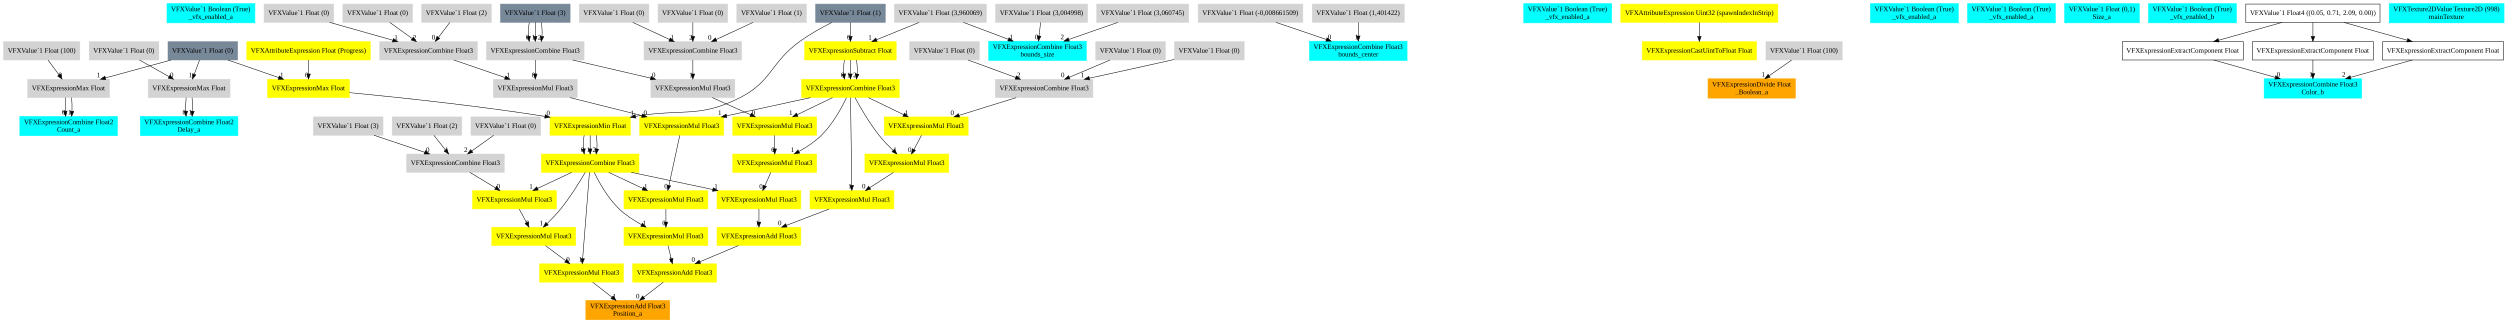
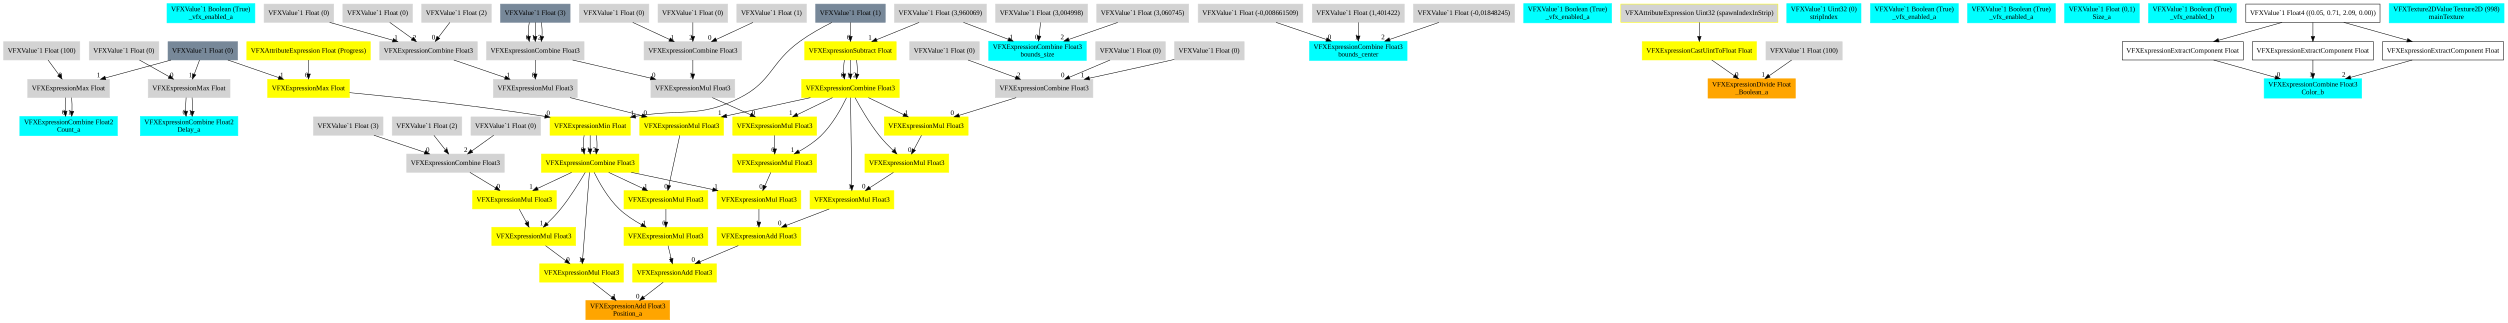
  digraph {
    fontname="Liberation Serif"
    node [color=lightgray fontname="Liberation Serif" shape=box style=filled]
    edge [fontname="Liberation Serif" headlabel=0]
    n1 [color=cyan label="VFXValue`1 Boolean (True)\n_vfx_enabled_a"]
    n2 [color=cyan label="VFXExpressionCombine Float2\nCount_a"]
    n3 [label="VFXExpressionMax Float"]
    n4 [label="VFXValue`1 Float (100)"]
    n5 [color=lightslategray label="VFXValue`1 Float (0)"]
    n6 [label="VFXExpressionMax Float"]
    n7 [color=yellow label="VFXExpressionMax Float"]
    n8 [color=cyan label="VFXExpressionCombine Float2\nDelay_a"]
    n9 [color=yellow label="VFXExpressionMin Float"]
    n10 [label="VFXValue`1 Float (0)"]
    n11 [color=cyan label="VFXExpressionCombine Float3\nbounds_center"]
    n12 [label="VFXValue`1 Float (-0,008661509)"]
    n13 [label="VFXValue`1 Float (1,401422)"]
+   n14 [label="VFXValue`1 Float (-0,01848245)"]
    n15 [color=cyan label="VFXExpressionCombine Float3\nbounds_size"]
    n16 [label="VFXValue`1 Float (3,004998)"]
    n17 [label="VFXValue`1 Float (3,960069)"]
    n18 [color=yellow label="VFXExpressionSubtract Float"]
    n19 [label="VFXValue`1 Float (3,060745)"]
    n20 [color=cyan label="VFXValue`1 Boolean (True)\n_vfx_enabled_a"]
    n21 [color=orange label="VFXExpressionDivide Float\n_Boolean_a"]
    n22 [color=yellow label="VFXExpressionCastUintToFloat Float"]
-   n23 [color=yellow label="VFXAttributeExpression Uint32 (spawnIndexInStrip)"]
+   n23 [color=yellow label="VFXAttributeExpression Uint32 (spawnIndexInStrip)" fillcolor=lightgray]
    n24 [label="VFXValue`1 Float (100)"]
+   n25 [color=cyan label="VFXValue`1 Uint32 (0)\nstripIndex"]
    n26 [color=cyan label="VFXValue`1 Boolean (True)\n_vfx_enabled_a"]
    n27 [color=orange label="VFXExpressionAdd Float3\nPosition_a"]
    n28 [color=yellow label="VFXExpressionAdd Float3"]
    n29 [color=yellow label="VFXExpressionAdd Float3"]
    n30 [color=yellow label="VFXExpressionMul Float3"]
    n31 [color=yellow label="VFXExpressionMul Float3"]
    n32 [color=yellow label="VFXExpressionMul Float3"]
    n33 [label="VFXExpressionCombine Float3"]
    n34 [label="VFXValue`1 Float (0)"]
    n35 [label="VFXValue`1 Float (0)"]
    n36 [label="VFXValue`1 Float (0)"]
    n37 [color=yellow label="VFXExpressionCombine Float3"]
    n38 [color=yellow label="VFXExpressionMul Float3"]
    n39 [color=yellow label="VFXExpressionMul Float3"]
    n40 [color=yellow label="VFXExpressionMul Float3"]
    n41 [color=yellow label="VFXExpressionMul Float3"]
    n42 [color=yellow label="VFXExpressionMul Float3"]
    n43 [color=lightslategray label="VFXValue`1 Float (1)"]
    n44 [color=yellow label="VFXExpressionCombine Float3"]
    n45 [color=yellow label="VFXExpressionMul Float3"]
    n46 [color=yellow label="VFXExpressionMul Float3"]
    n47 [color=yellow label="VFXExpressionMul Float3"]
    n48 [color=yellow label="VFXExpressionMul Float3"]
    n49 [color=yellow label="VFXAttributeExpression Float (Progress)"]
    n50 [label="VFXExpressionMul Float3"]
    n51 [label="VFXExpressionCombine Float3"]
    n52 [label="VFXExpressionMul Float3"]
    n53 [color=lightslategray label="VFXValue`1 Float (3)"]
    n54 [label="VFXExpressionCombine Float3"]
    n55 [label="VFXValue`1 Float (1)"]
    n56 [label="VFXValue`1 Float (0)"]
    n57 [label="VFXValue`1 Float (0)"]
    n58 [label="VFXExpressionCombine Float3"]
    n59 [label="VFXValue`1 Float (2)"]
    n60 [label="VFXValue`1 Float (0)"]
    n61 [label="VFXValue`1 Float (0)"]
    n62 [label="VFXExpressionCombine Float3"]
    n63 [label="VFXValue`1 Float (3)"]
    n64 [label="VFXValue`1 Float (2)"]
    n65 [label="VFXValue`1 Float (0)"]
    n66 [color=cyan label="VFXValue`1 Boolean (True)\n_vfx_enabled_a"]
    n67 [color=cyan label="VFXValue`1 Float (0,1)\nSize_a"]
    n68 [color=cyan label="VFXValue`1 Boolean (True)\n_vfx_enabled_b"]
    n69 [color=cyan label="VFXExpressionCombine Float3\nColor_b"]
    n70 [label="VFXExpressionExtractComponent Float" color="" style=""]
    n71 [label="VFXValue`1 Float4 ((0.05, 0.71, 2.09, 0.00))" color="" style=""]
    n72 [label="VFXExpressionExtractComponent Float" color="" style=""]
    n73 [label="VFXExpressionExtractComponent Float" color="" style=""]
    n74 [color=cyan label="VFXTexture2DValue Texture2D (998)\nmainTexture"]
    n3 -> n2
    n3 -> n2 [headlabel=1]
    n4 -> n3
    n5 -> n3 [headlabel=1]
    n5 -> n6 [headlabel=1]
    n5 -> n7 [headlabel=1]
    n6 -> n8
    n6 -> n8 [headlabel=1]
    n7 -> n9
    n9 -> n44
    n9 -> n44 [headlabel=1]
    n9 -> n44 [headlabel=2]
    n10 -> n6
    n12 -> n11
    n13 -> n11 [headlabel=1]
+   n14 -> n11 [headlabel=2]
    n16 -> n15
    n17 -> n15 [headlabel=1]
    n17 -> n18 [headlabel=1]
    n18 -> n37
    n18 -> n37 [headlabel=1]
    n18 -> n37 [headlabel=2]
    n19 -> n15 [headlabel=2]
+   n22 -> n21
    n23 -> n22 [headlabel=""]
    n24 -> n21 [headlabel=1]
    n28 -> n27
    n29 -> n28
    n30 -> n29
    n31 -> n30
    n32 -> n31
    n33 -> n32
    n34 -> n33
    n35 -> n33 [headlabel=1]
    n36 -> n33 [headlabel=2]
    n37 -> n30 [headlabel=1]
    n37 -> n31 [headlabel=1]
    n37 -> n32 [headlabel=1]
    n37 -> n38 [headlabel=1]
    n37 -> n39 [headlabel=1]
    n37 -> n40 [headlabel=1]
    n38 -> n41
    n39 -> n38
    n40 -> n42
    n41 -> n29 [headlabel=1]
    n42 -> n45
    n43 -> n9 [headlabel=1]
    n43 -> n18
    n44 -> n41 [headlabel=1]
    n44 -> n42 [headlabel=1]
    n44 -> n45 [headlabel=1]
    n44 -> n46 [headlabel=1]
    n44 -> n47 [headlabel=1]
    n44 -> n48 [headlabel=1]
    n45 -> n28 [headlabel=1]
    n46 -> n27 [headlabel=1]
    n47 -> n46
    n48 -> n47
    n49 -> n7
    n50 -> n39
    n51 -> n50
    n51 -> n52
    n52 -> n40
    n53 -> n51
    n53 -> n51 [headlabel=1]
    n53 -> n51 [headlabel=2]
    n54 -> n50 [headlabel=1]
    n55 -> n54
    n56 -> n54 [headlabel=1]
    n57 -> n54 [headlabel=2]
    n58 -> n52 [headlabel=1]
    n59 -> n58
    n60 -> n58 [headlabel=1]
    n61 -> n58 [headlabel=2]
    n62 -> n48
    n63 -> n62
    n64 -> n62 [headlabel=1]
    n65 -> n62 [headlabel=2]
    n70 -> n69
    n71 -> n70 [headlabel=""]
    n71 -> n72 [headlabel=""]
    n71 -> n73 [headlabel=""]
    n72 -> n69 [headlabel=1]
    n73 -> n69 [headlabel=2]
  }
